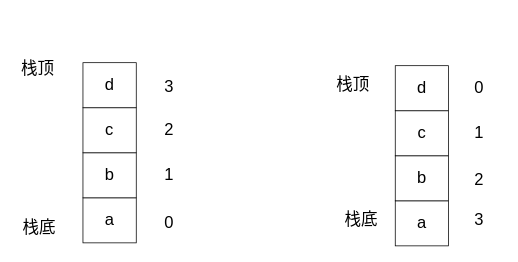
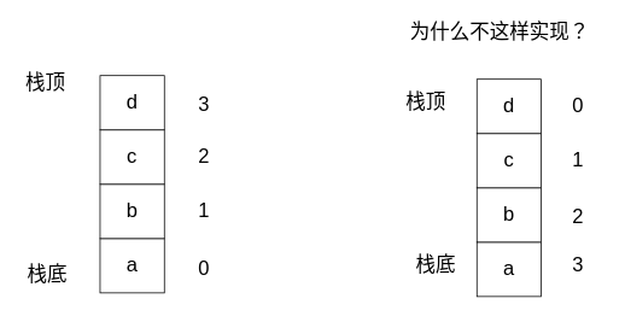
  <mxCell id="0" />
  <mxCell id="1" parent="0" />
  <mxCell id="2" value="a" style="rounded=0;whiteSpace=wrap;html=1;fontSize=22;" vertex="1" parent="1"><mxGeometry x="110" y="263" width="71" height="60" as="geometry" /></mxCell>
  <mxCell id="3" value="b" style="rounded=0;whiteSpace=wrap;html=1;fontSize=22;" vertex="1" parent="1"><mxGeometry x="110" y="203" width="71" height="60" as="geometry" /></mxCell>
  <mxCell id="4" value="c" style="rounded=0;whiteSpace=wrap;html=1;fontSize=22;" vertex="1" parent="1"><mxGeometry x="110" y="143" width="71" height="60" as="geometry" /></mxCell>
  <mxCell id="5" value="d" style="rounded=0;whiteSpace=wrap;html=1;fontSize=22;" vertex="1" parent="1"><mxGeometry x="110" y="83" width="71" height="60" as="geometry" /></mxCell>
  <mxCell id="6" value="0" style="text;html=1;strokeColor=none;fillColor=none;align=center;verticalAlign=middle;whiteSpace=wrap;rounded=0;fontSize=22;" vertex="1" parent="1"><mxGeometry x="195" y="282" width="60" height="30" as="geometry" /></mxCell>
  <mxCell id="7" value="1" style="text;html=1;strokeColor=none;fillColor=none;align=center;verticalAlign=middle;whiteSpace=wrap;rounded=0;fontSize=22;" vertex="1" parent="1"><mxGeometry x="195" y="218" width="60" height="30" as="geometry" /></mxCell>
  <mxCell id="8" value="2" style="text;html=1;strokeColor=none;fillColor=none;align=center;verticalAlign=middle;whiteSpace=wrap;rounded=0;fontSize=22;" vertex="1" parent="1"><mxGeometry x="195" y="158" width="60" height="30" as="geometry" /></mxCell>
  <mxCell id="9" value="3" style="text;html=1;strokeColor=none;fillColor=none;align=center;verticalAlign=middle;whiteSpace=wrap;rounded=0;fontSize=22;" vertex="1" parent="1"><mxGeometry x="195" y="101" width="60" height="30" as="geometry" /></mxCell>
  <mxCell id="10" value="栈底" style="text;html=1;strokeColor=none;fillColor=none;align=center;verticalAlign=middle;whiteSpace=wrap;rounded=0;fontSize=22;" vertex="1" parent="1"><mxGeometry x="22" y="288" width="60" height="30" as="geometry" /></mxCell>
  <mxCell id="11" value="栈顶" style="text;html=1;strokeColor=none;fillColor=none;align=center;verticalAlign=middle;whiteSpace=wrap;rounded=0;fontSize=22;" vertex="1" parent="1"><mxGeometry x="20" y="76" width="60" height="30" as="geometry" /></mxCell>
  <mxCell id="12" value="a" style="rounded=0;whiteSpace=wrap;html=1;fontSize=22;" vertex="1" parent="1"><mxGeometry x="526" y="267" width="71" height="60" as="geometry" /></mxCell>
  <mxCell id="13" value="b" style="rounded=0;whiteSpace=wrap;html=1;fontSize=22;" vertex="1" parent="1"><mxGeometry x="526" y="207" width="71" height="60" as="geometry" /></mxCell>
  <mxCell id="14" value="c" style="rounded=0;whiteSpace=wrap;html=1;fontSize=22;" vertex="1" parent="1"><mxGeometry x="526" y="147" width="71" height="60" as="geometry" /></mxCell>
  <mxCell id="15" value="d" style="rounded=0;whiteSpace=wrap;html=1;fontSize=22;" vertex="1" parent="1"><mxGeometry x="526" y="87" width="71" height="60" as="geometry" /></mxCell>
  <mxCell id="16" value="0" style="text;html=1;strokeColor=none;fillColor=none;align=center;verticalAlign=middle;whiteSpace=wrap;rounded=0;fontSize=22;" vertex="1" parent="1"><mxGeometry x="608" y="102" width="60" height="30" as="geometry" /></mxCell>
  <mxCell id="17" value="1" style="text;html=1;strokeColor=none;fillColor=none;align=center;verticalAlign=middle;whiteSpace=wrap;rounded=0;fontSize=22;" vertex="1" parent="1"><mxGeometry x="608" y="162" width="60" height="30" as="geometry" /></mxCell>
  <mxCell id="18" value="2" style="text;html=1;strokeColor=none;fillColor=none;align=center;verticalAlign=middle;whiteSpace=wrap;rounded=0;fontSize=22;" vertex="1" parent="1"><mxGeometry x="608" y="225" width="60" height="30" as="geometry" /></mxCell>
  <mxCell id="19" value="3" style="text;html=1;strokeColor=none;fillColor=none;align=center;verticalAlign=middle;whiteSpace=wrap;rounded=0;fontSize=22;" vertex="1" parent="1"><mxGeometry x="608" y="278" width="60" height="30" as="geometry" /></mxCell>
  <mxCell id="20" value="栈底" style="text;html=1;strokeColor=none;fillColor=none;align=center;verticalAlign=middle;whiteSpace=wrap;rounded=0;fontSize=22;" vertex="1" parent="1"><mxGeometry x="451" y="278" width="60" height="30" as="geometry" /></mxCell>
  <mxCell id="21" value="栈顶" style="text;html=1;strokeColor=none;fillColor=none;align=center;verticalAlign=middle;whiteSpace=wrap;rounded=0;fontSize=22;" vertex="1" parent="1"><mxGeometry x="440" y="98" width="60" height="30" as="geometry" /></mxCell>
+ <mxCell id="22" value="为什么不这样实现？" style="text;html=1;strokeColor=none;fillColor=none;align=center;verticalAlign=middle;whiteSpace=wrap;rounded=0;fontSize=22;" vertex="1" parent="1"><mxGeometry x="444" y="20" width="215" height="30" as="geometry" /></mxCell>
